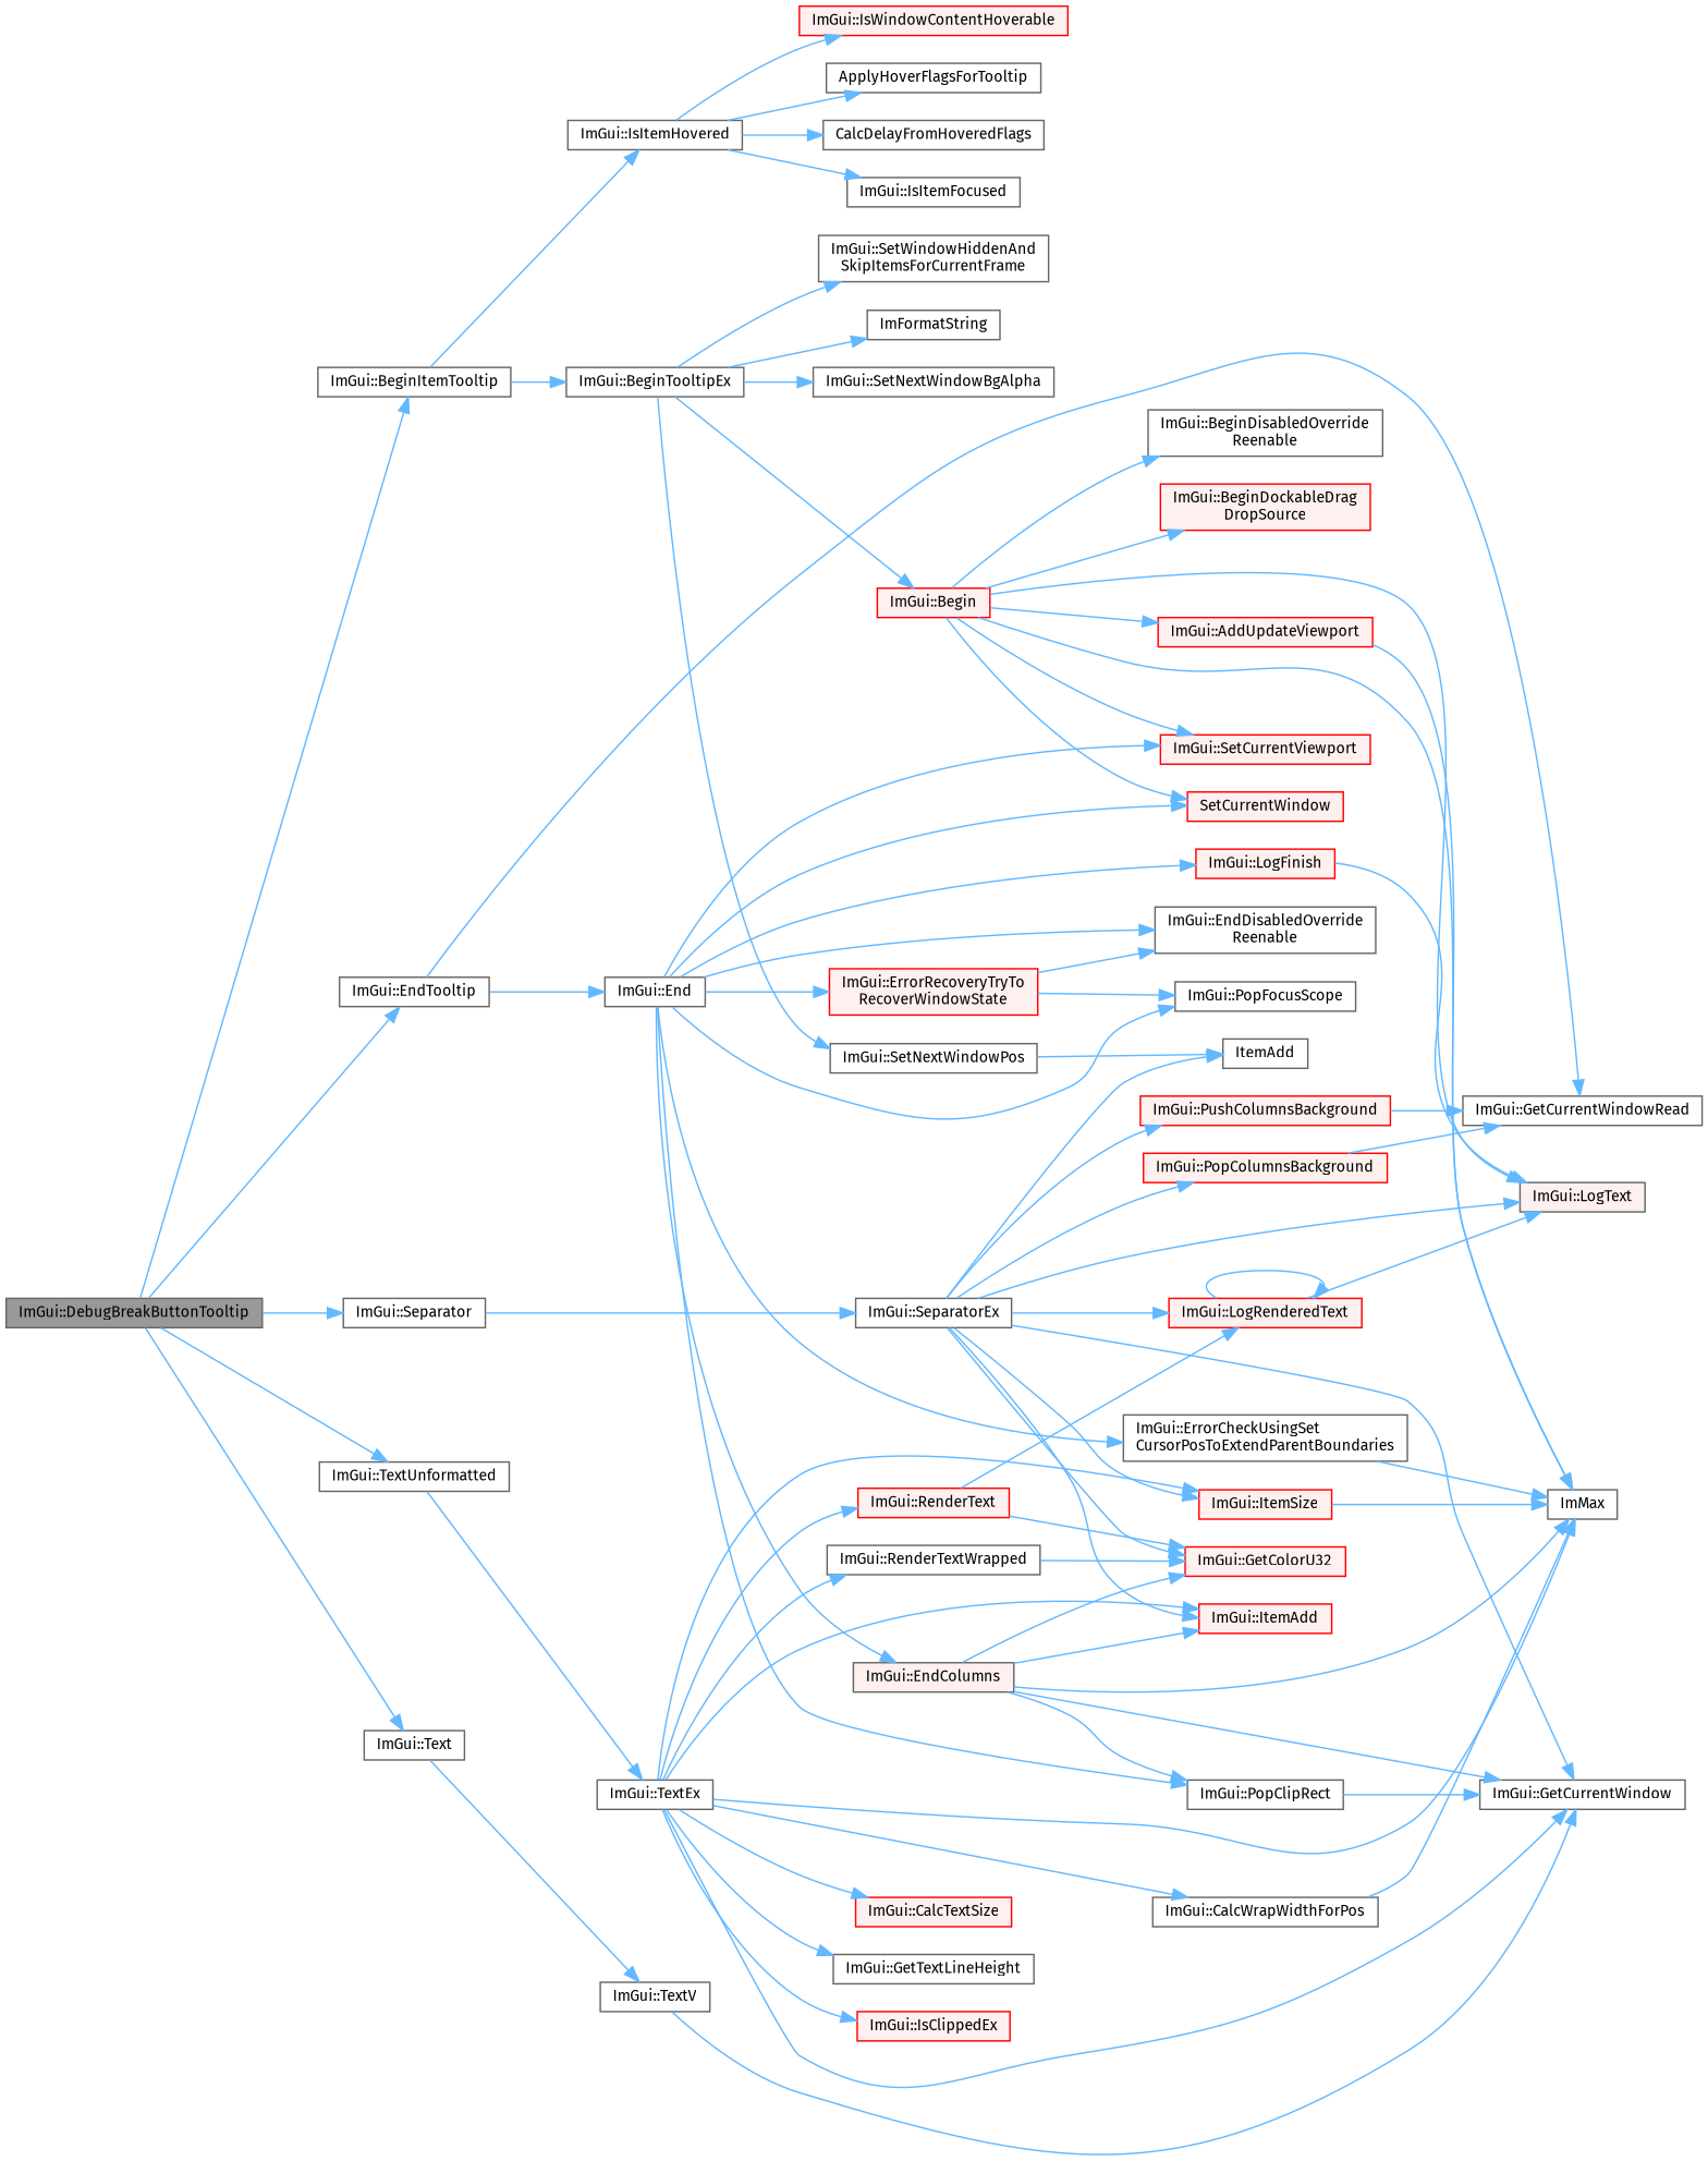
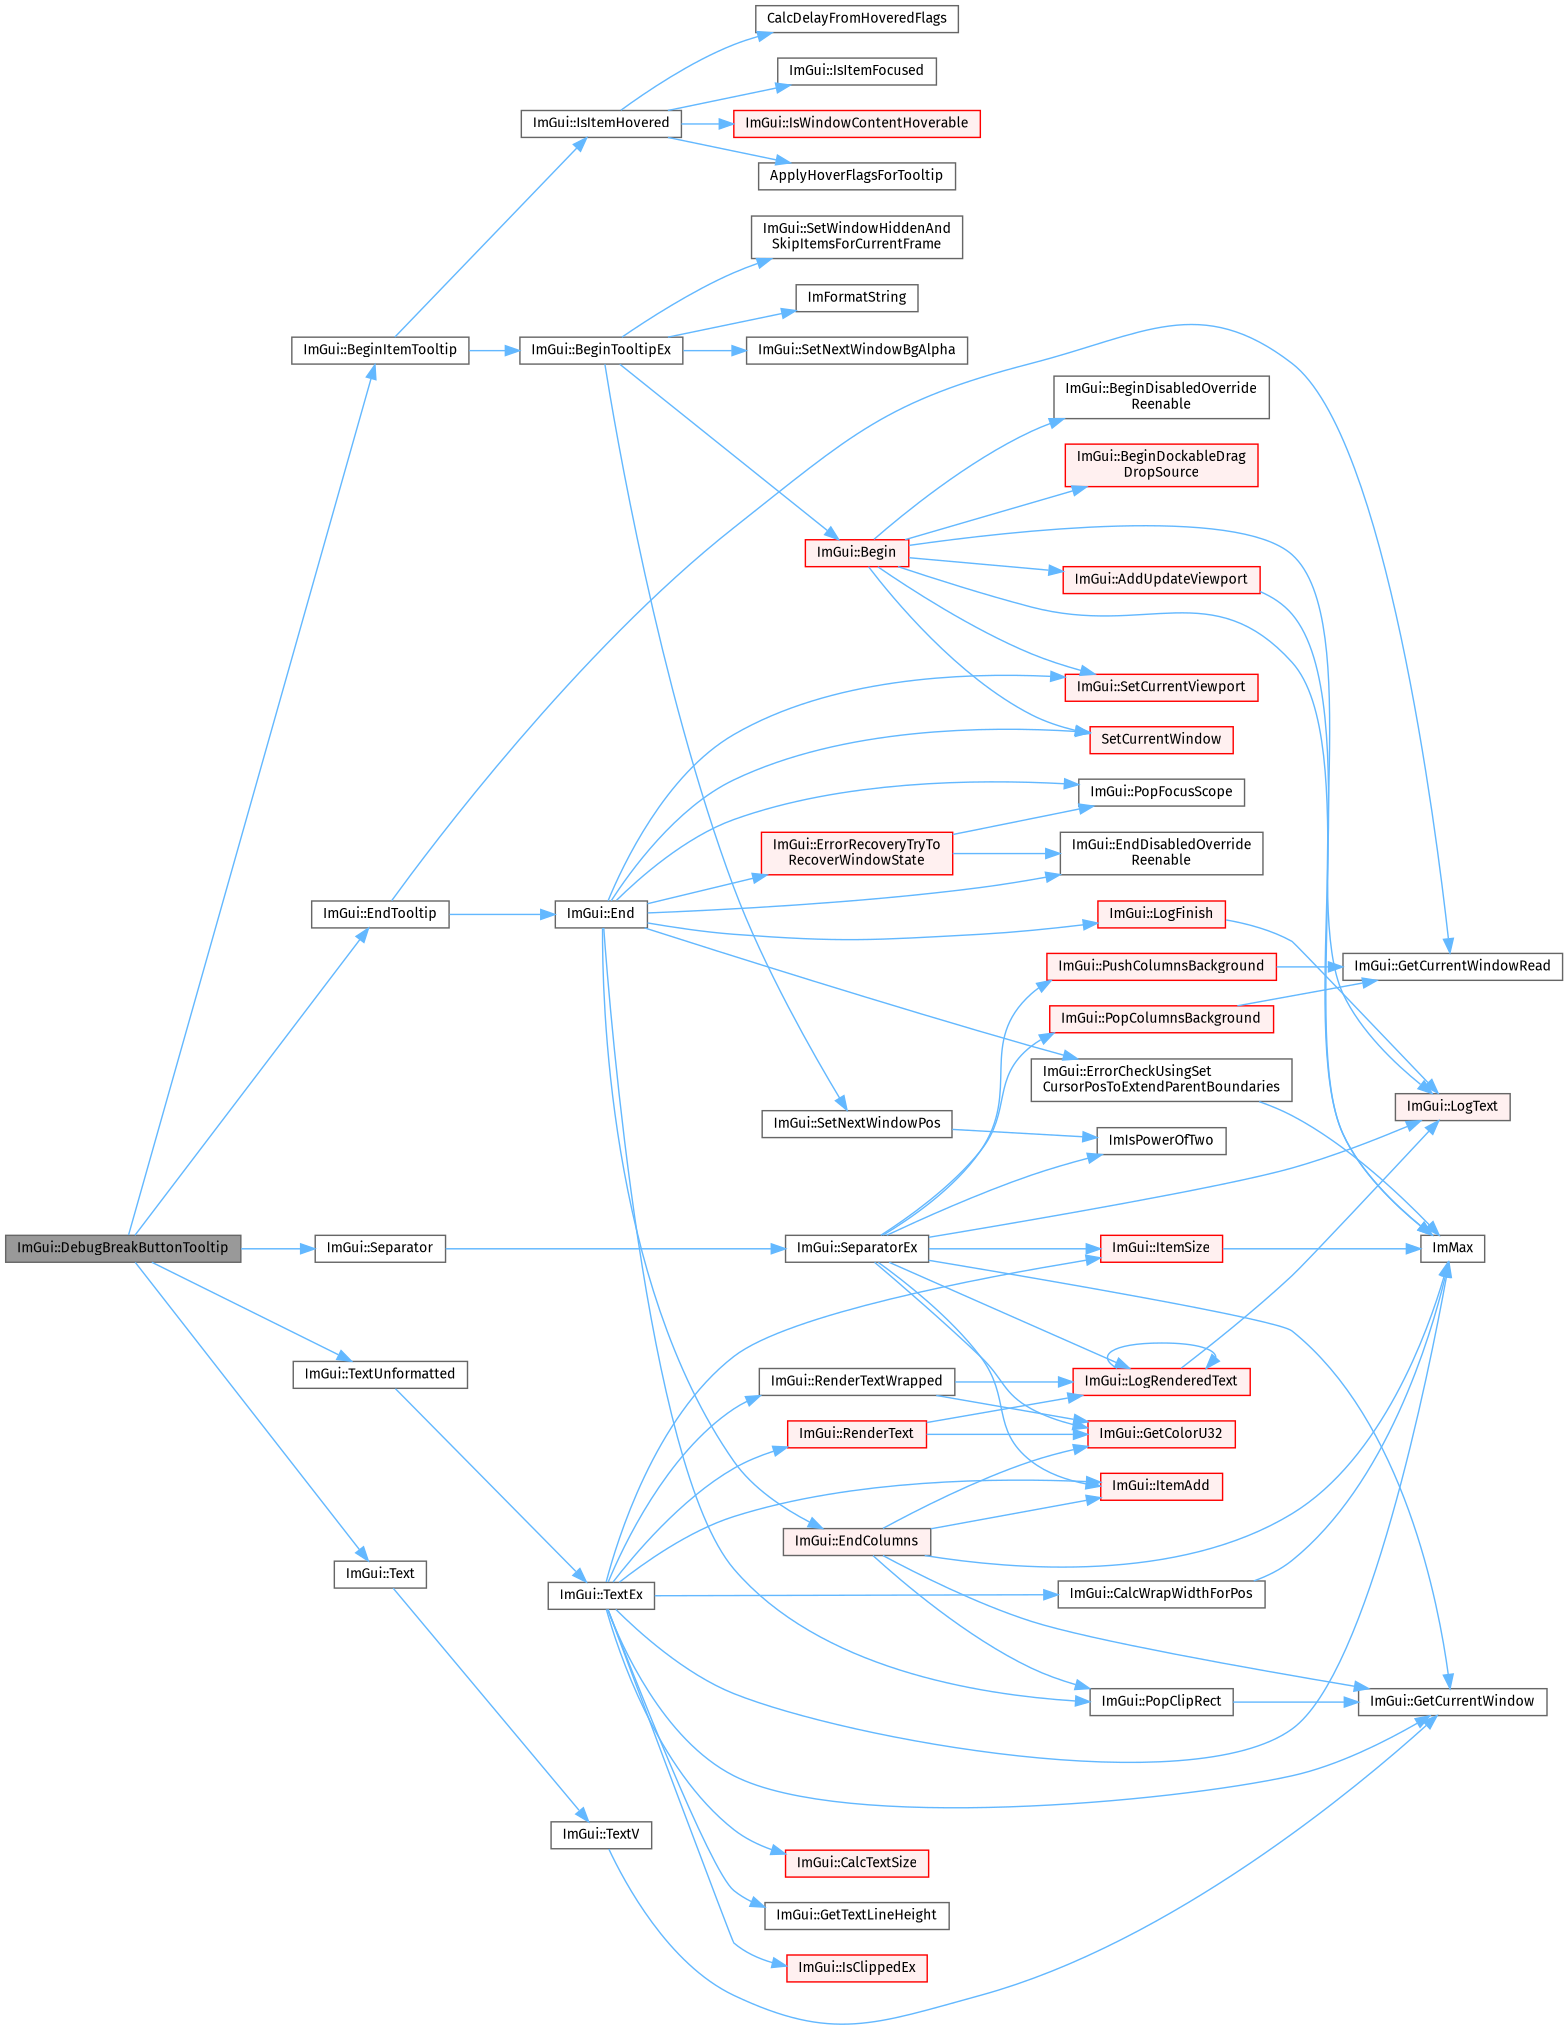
  digraph {
    fontname="Fira Sans"
    rankdir=LR
    node [color=grey40 fillcolor=white fontname="Fira Sans" fontsize=10 shape=box style=filled]
    edge [color=steelblue1 fontname="Fira Sans" fontsize=10 labelfontname=Helvetica labelfontsize=10 style=solid]
    n1 [color=gray40 fillcolor=grey60 fontcolor=black height=0.2 label="ImGui::DebugBreakButtonTooltip" width=0.4]
    n2 [height=0.2 label="ImGui::BeginItemTooltip" width=0.4]
    n3 [height=0.2 label="ImGui::EndTooltip" width=0.4]
    n4 [height=0.2 label="ImGui::Separator" width=0.4]
    n5 [height=0.2 label="ImGui::Text" width=0.4]
    n6 [height=0.2 label="ImGui::TextUnformatted" width=0.4]
    n7 [height=0.2 label="ImGui::BeginTooltipEx" width=0.4]
    n8 [height=0.2 label="ImGui::IsItemHovered" width=0.4]
    n9 [height=0.2 label="ImGui::End" width=0.4]
    n10 [height=0.2 label="ImGui::GetCurrentWindowRead" width=0.4]
    n11 [height=0.2 label="ImGui::SeparatorEx" width=0.4]
    n12 [height=0.2 label="ImGui::TextV" width=0.4]
    n13 [height=0.2 label="ImGui::TextEx" width=0.4]
    n14 [color=red fillcolor="#FFF0F0" height=0.2 label="ImGui::Begin" width=0.4]
    n15 [height=0.2 label=ImFormatString width=0.4]
    n16 [height=0.2 label="ImGui::SetNextWindowBgAlpha" width=0.4]
    n17 [height=0.2 label="ImGui::SetNextWindowPos" width=0.4]
    n18 [height=0.2 label="ImGui::SetWindowHiddenAnd\lSkipItemsForCurrentFrame" width=0.4]
    n19 [height=0.2 label=ApplyHoverFlagsForTooltip width=0.4]
    n20 [height=0.2 label=CalcDelayFromHoveredFlags width=0.4]
    n21 [height=0.2 label="ImGui::IsItemFocused" width=0.4]
    n22 [color=red fillcolor="#FFF0F0" height=0.2 label="ImGui::IsWindowContentHoverable" width=0.4]
    n23 [color=red fillcolor="#FFF0F0" height=0.2 label="ImGui::AddUpdateViewport" width=0.4]
    n24 [height=0.2 label=ImMax width=0.4]
    n25 [height=0.2 label="ImGui::BeginDisabledOverride\lReenable" width=0.4]
    n26 [color=red fillcolor="#FFF0F0" height=0.2 label="ImGui::BeginDockableDrag\lDropSource" width=0.4]
    n27 [fillcolor="#FFF0F0" height=0.2 label="ImGui::LogText" width=0.4]
    n28 [color=red fillcolor="#FFF0F0" height=0.2 label="ImGui::SetCurrentViewport" width=0.4]
    n29 [color=red fillcolor="#FFF0F0" height=0.2 label=SetCurrentWindow width=0.4]
-   n30 [height=0.2 label=ItemAdd width=0.4]
+   n30 [height=0.2 label=ImIsPowerOfTwo width=0.4]
    n31 [fillcolor="#FFF0F0" height=0.2 label="ImGui::EndColumns" width=0.4]
    n32 [height=0.2 label="ImGui::PopClipRect" width=0.4]
    n33 [height=0.2 label="ImGui::EndDisabledOverride\lReenable" width=0.4]
    n34 [height=0.2 label="ImGui::ErrorCheckUsingSet\lCursorPosToExtendParentBoundaries" width=0.4]
    n35 [color=red fillcolor="#FFF0F0" height=0.2 label="ImGui::ErrorRecoveryTryTo\lRecoverWindowState" width=0.4]
    n36 [height=0.2 label="ImGui::PopFocusScope" width=0.4]
    n37 [color=red fillcolor="#FFF0F0" height=0.2 label="ImGui::LogFinish" width=0.4]
    n38 [color=red fillcolor="#FFF0F0" height=0.2 label="ImGui::GetColorU32" width=0.4]
    n39 [height=0.2 label="ImGui::GetCurrentWindow" width=0.4]
    n40 [color=red fillcolor="#FFF0F0" height=0.2 label="ImGui::ItemAdd" width=0.4]
    n41 [color=red fillcolor="#FFF0F0" height=0.2 label="ImGui::ItemSize" width=0.4]
    n42 [color=red fillcolor="#FFF0F0" height=0.2 label="ImGui::LogRenderedText" width=0.4]
    n43 [color=red fillcolor="#FFF0F0" height=0.2 label="ImGui::PopColumnsBackground" width=0.4]
    n44 [color=red fillcolor="#FFF0F0" height=0.2 label="ImGui::PushColumnsBackground" width=0.4]
    n45 [color=red fillcolor="#FFF0F0" height=0.2 label="ImGui::CalcTextSize" width=0.4]
    n46 [height=0.2 label="ImGui::CalcWrapWidthForPos" width=0.4]
    n47 [height=0.2 label="ImGui::GetTextLineHeight" width=0.4]
    n48 [color=red fillcolor="#FFF0F0" height=0.2 label="ImGui::IsClippedEx" width=0.4]
    n49 [color=red fillcolor="#FFF0F0" height=0.2 label="ImGui::RenderText" width=0.4]
    n50 [height=0.2 label="ImGui::RenderTextWrapped" width=0.4]
    n1 -> n2
    n1 -> n3
    n1 -> n4
    n1 -> n5
    n1 -> n6
    n2 -> n7
    n2 -> n8
    n3 -> n9
    n3 -> n10
    n4 -> n11
    n5 -> n12
    n6 -> n13
    n7 -> n14
    n7 -> n15
    n7 -> n16
    n7 -> n17
    n7 -> n18
    n8 -> n19
    n8 -> n20
    n8 -> n21
    n8 -> n22
    n9 -> n28
    n9 -> n29
    n9 -> n31
    n9 -> n32
    n9 -> n33
    n9 -> n34
    n9 -> n35
    n9 -> n36
    n9 -> n37
    n11 -> n27
    n11 -> n30
    n11 -> n38
    n11 -> n39
    n11 -> n40
    n11 -> n41
    n11 -> n42
    n11 -> n43
    n11 -> n44
    n12 -> n39
    n13 -> n24
    n13 -> n39
    n13 -> n40
    n13 -> n41
    n13 -> n45
    n13 -> n46
    n13 -> n47
    n13 -> n48
    n13 -> n49
    n13 -> n50
    n14 -> n23
    n14 -> n24
    n14 -> n25
    n14 -> n26
    n14 -> n27
    n14 -> n28
    n14 -> n29
    n17 -> n30
    n23 -> n24
    n31 -> n24
    n31 -> n32
    n31 -> n38
    n31 -> n39
    n31 -> n40
    n32 -> n39
    n34 -> n24
    n35 -> n33
    n35 -> n36
    n37 -> n27
    n41 -> n24
    n42 -> n27
    n42 -> n42
    n43 -> n10
    n44 -> n10
    n46 -> n24
    n49 -> n38
    n49 -> n42
    n50 -> n38
+   n50 -> n42
  }
